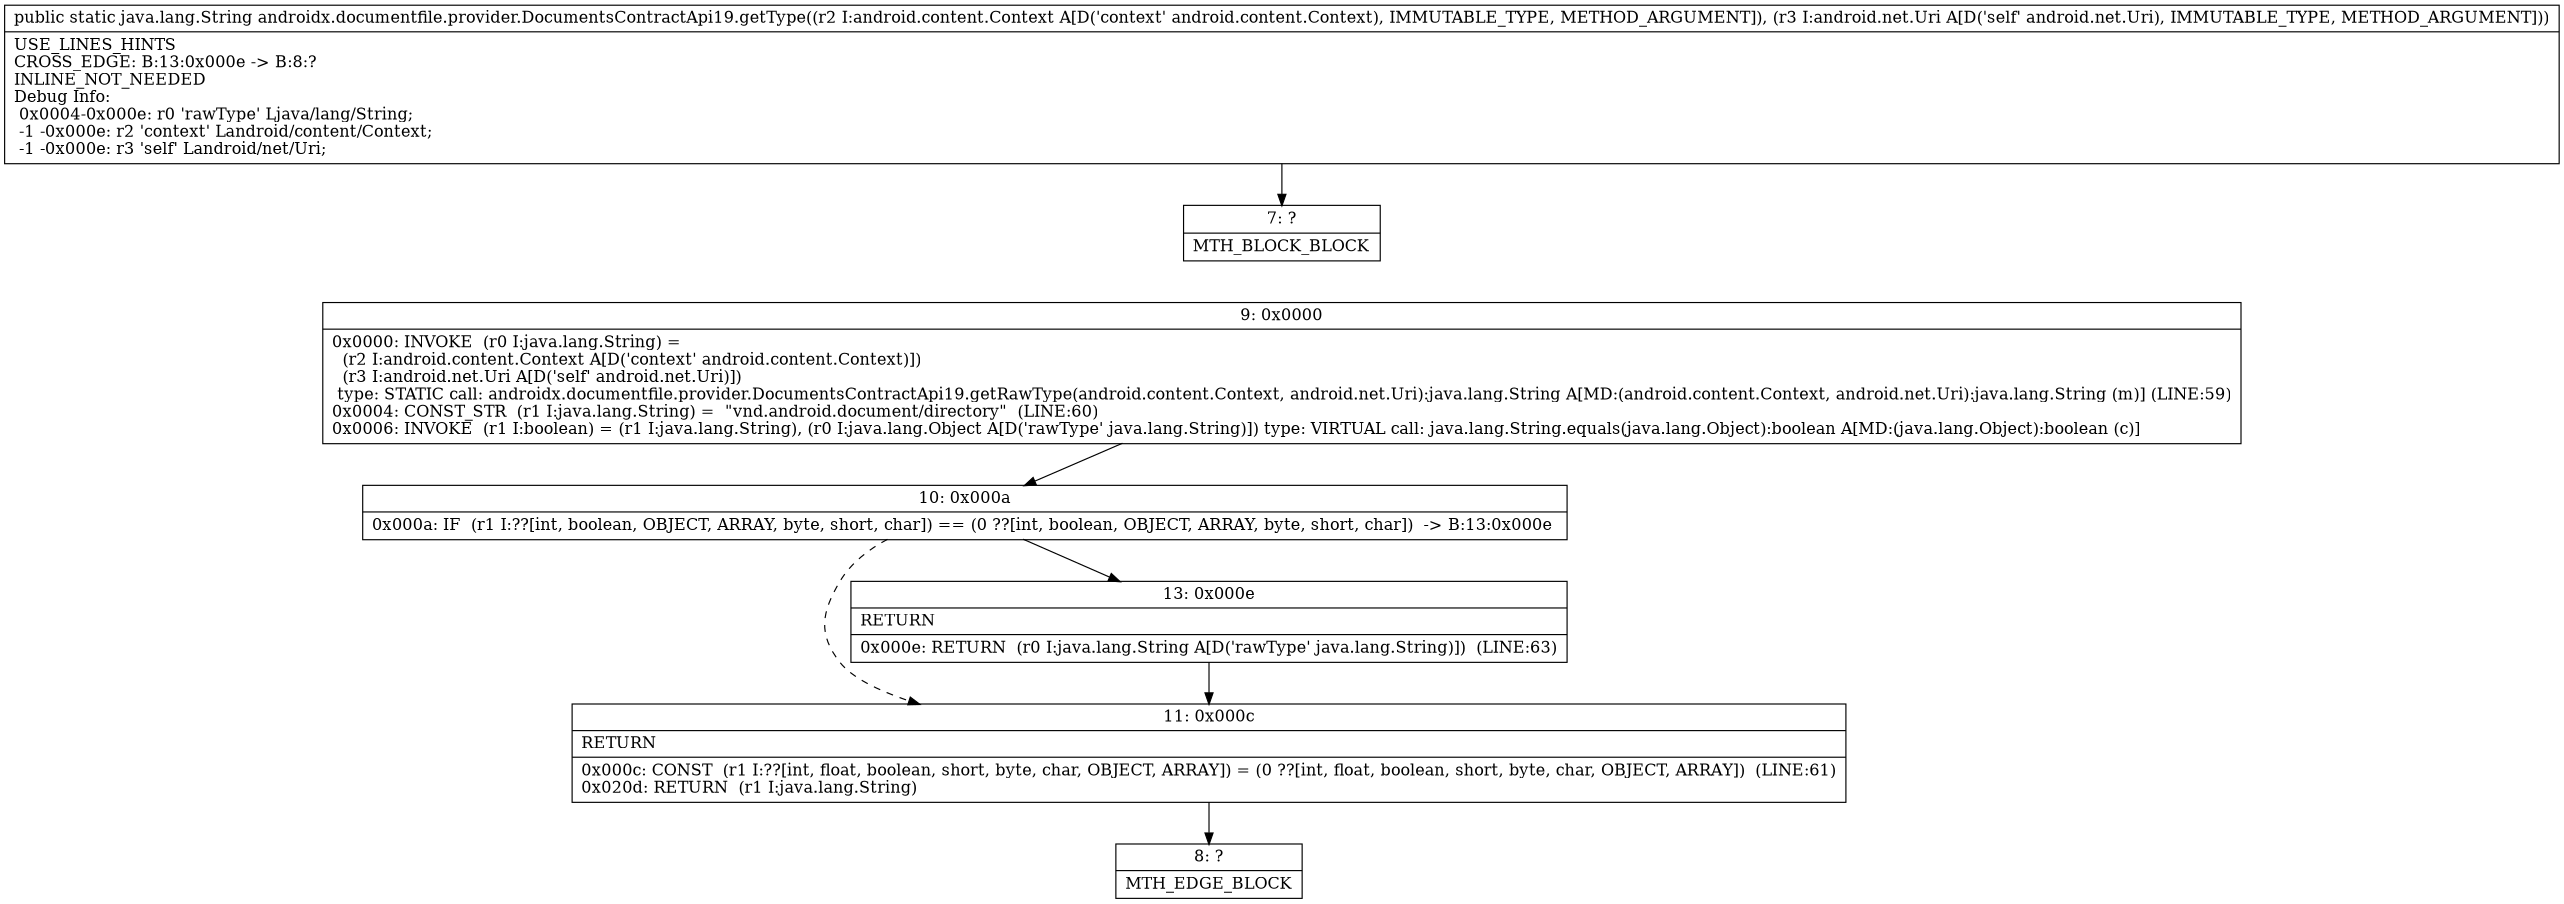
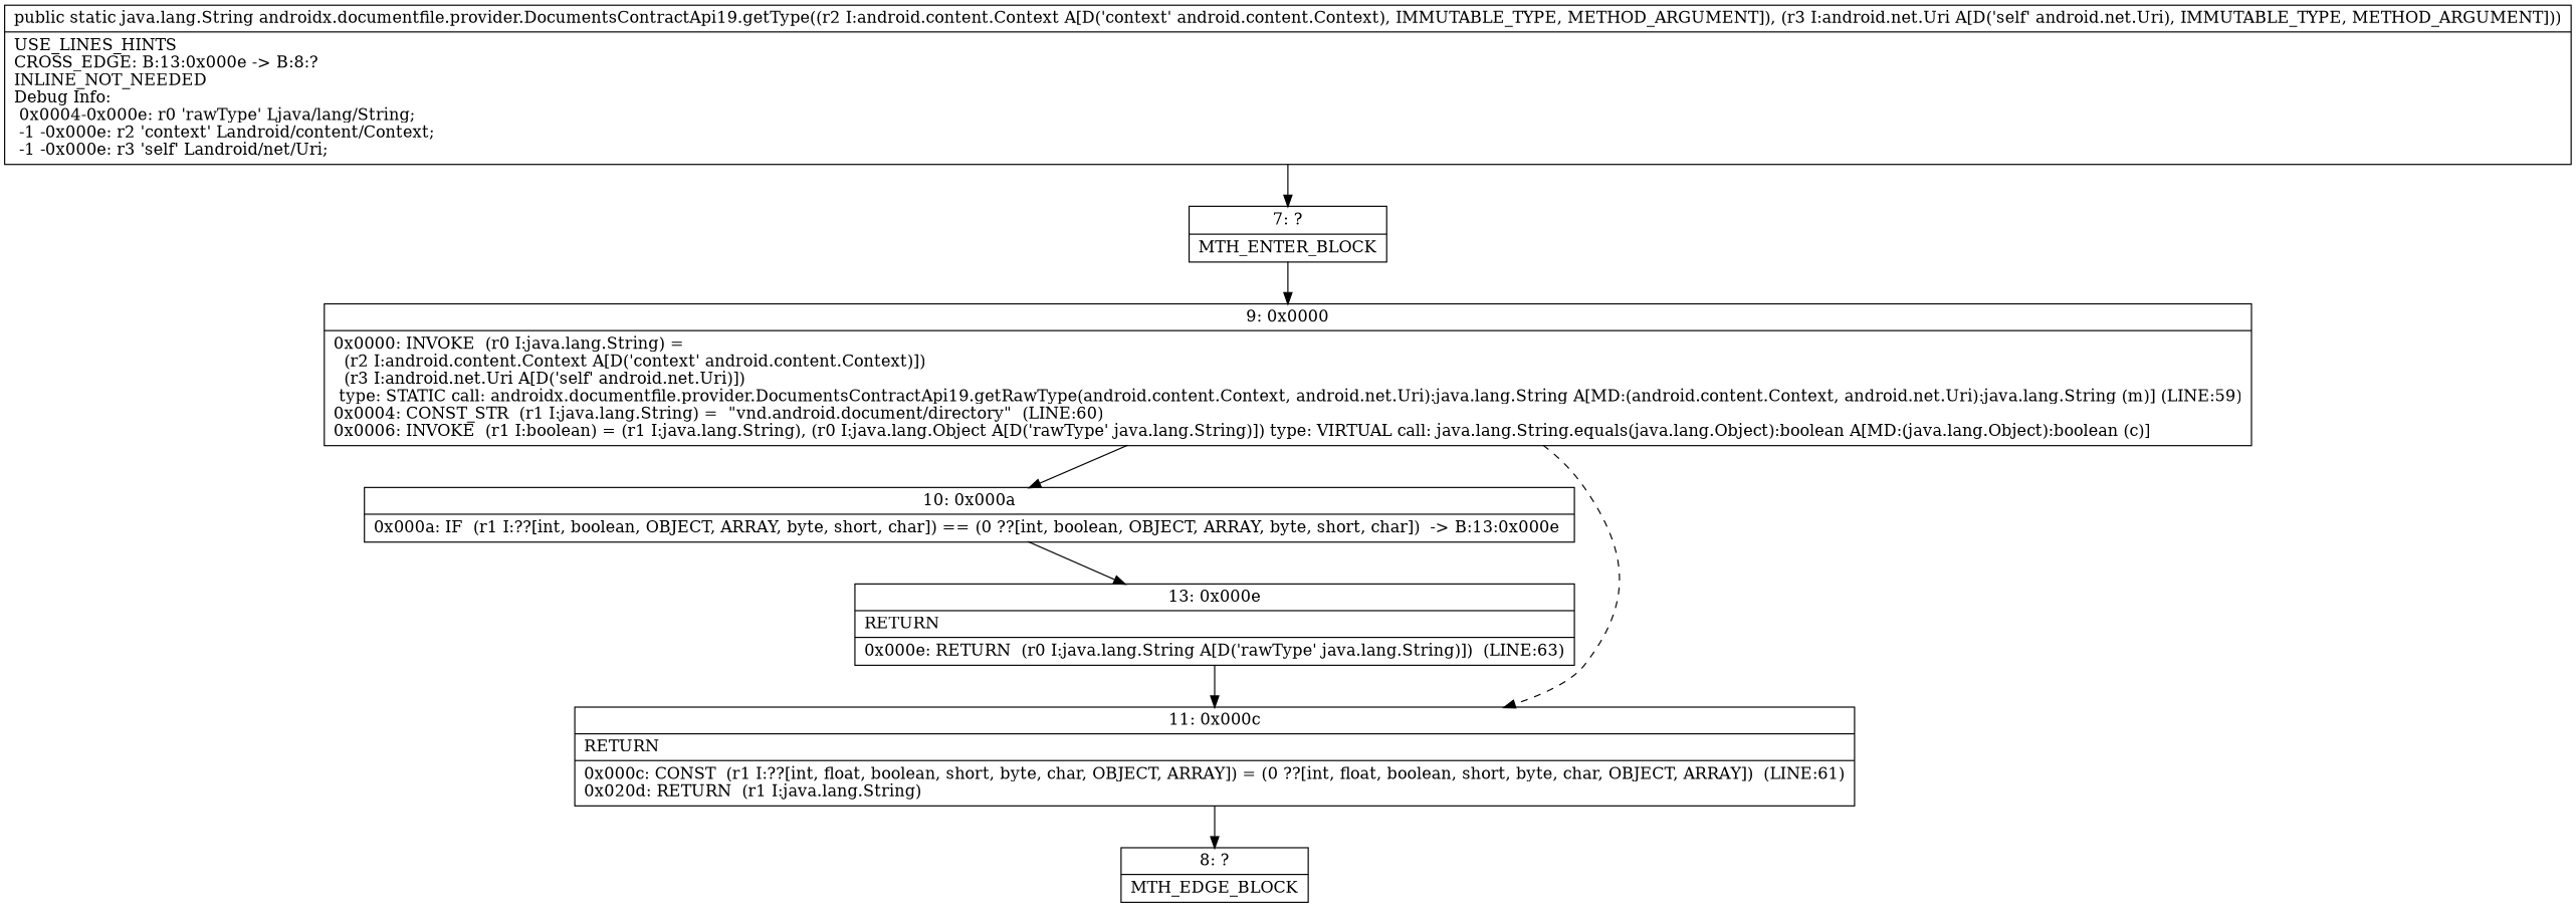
  digraph {
    node [shape=record]
-   n1 [label="{7\:\ ?|MTH_BLOCK_BLOCK\l}"]
+   n1 [label="{7\:\ ?|MTH_ENTER_BLOCK\l}"]
    n2 [label="{9\:\ 0x0000|0x0000: INVOKE  (r0 I:java.lang.String) = \l  (r2 I:android.content.Context A[D('context' android.content.Context)])\l  (r3 I:android.net.Uri A[D('self' android.net.Uri)])\l type: STATIC call: androidx.documentfile.provider.DocumentsContractApi19.getRawType(android.content.Context, android.net.Uri):java.lang.String A[MD:(android.content.Context, android.net.Uri):java.lang.String (m)] (LINE:59)\l0x0004: CONST_STR  (r1 I:java.lang.String) =  \"vnd.android.document\/directory\"  (LINE:60)\l0x0006: INVOKE  (r1 I:boolean) = (r1 I:java.lang.String), (r0 I:java.lang.Object A[D('rawType' java.lang.String)]) type: VIRTUAL call: java.lang.String.equals(java.lang.Object):boolean A[MD:(java.lang.Object):boolean (c)]\l}"]
    n3 [label="{10\:\ 0x000a|0x000a: IF  (r1 I:??[int, boolean, OBJECT, ARRAY, byte, short, char]) == (0 ??[int, boolean, OBJECT, ARRAY, byte, short, char])  \-\> B:13:0x000e \l}"]
    n4 [label="{11\:\ 0x000c|RETURN\l|0x000c: CONST  (r1 I:??[int, float, boolean, short, byte, char, OBJECT, ARRAY]) = (0 ??[int, float, boolean, short, byte, char, OBJECT, ARRAY])  (LINE:61)\l0x020d: RETURN  (r1 I:java.lang.String) \l}"]
    n5 [label="{13\:\ 0x000e|RETURN\l|0x000e: RETURN  (r0 I:java.lang.String A[D('rawType' java.lang.String)])  (LINE:63)\l}"]
    n6 [label="{8\:\ ?|MTH_EDGE_BLOCK\l}"]
    n7 [label="{public static java.lang.String androidx.documentfile.provider.DocumentsContractApi19.getType((r2 I:android.content.Context A[D('context' android.content.Context), IMMUTABLE_TYPE, METHOD_ARGUMENT]), (r3 I:android.net.Uri A[D('self' android.net.Uri), IMMUTABLE_TYPE, METHOD_ARGUMENT]))  | USE_LINES_HINTS\lCROSS_EDGE: B:13:0x000e \-\> B:8:?\lINLINE_NOT_NEEDED\lDebug Info:\l  0x0004\-0x000e: r0 'rawType' Ljava\/lang\/String;\l  \-1 \-0x000e: r2 'context' Landroid\/content\/Context;\l  \-1 \-0x000e: r3 'self' Landroid\/net\/Uri;\l}"]
+   n1 -> n2
    n2 -> n3
-   n3 -> n4 [style=dashed]
+   n2 -> n4 [style=dashed]
    n3 -> n5
    n4 -> n6
    n5 -> n4
    n7 -> n1
  }
